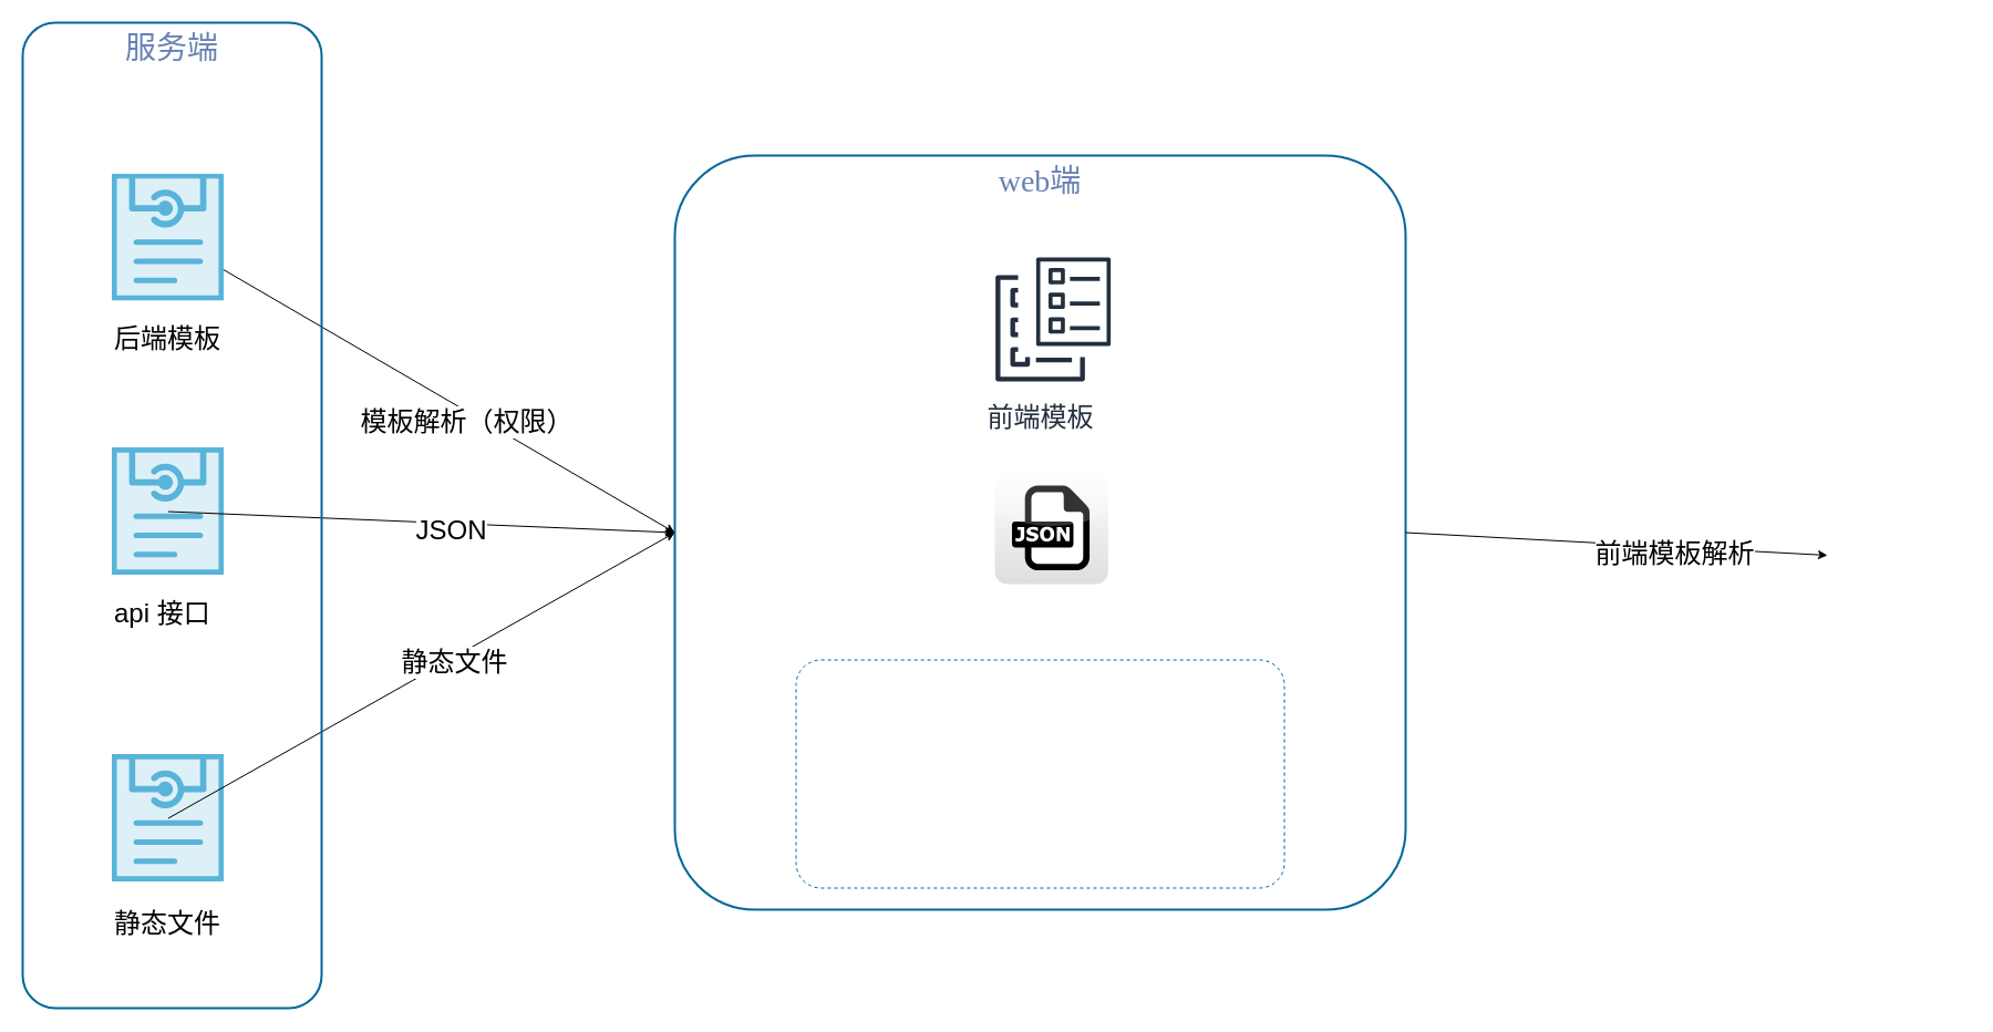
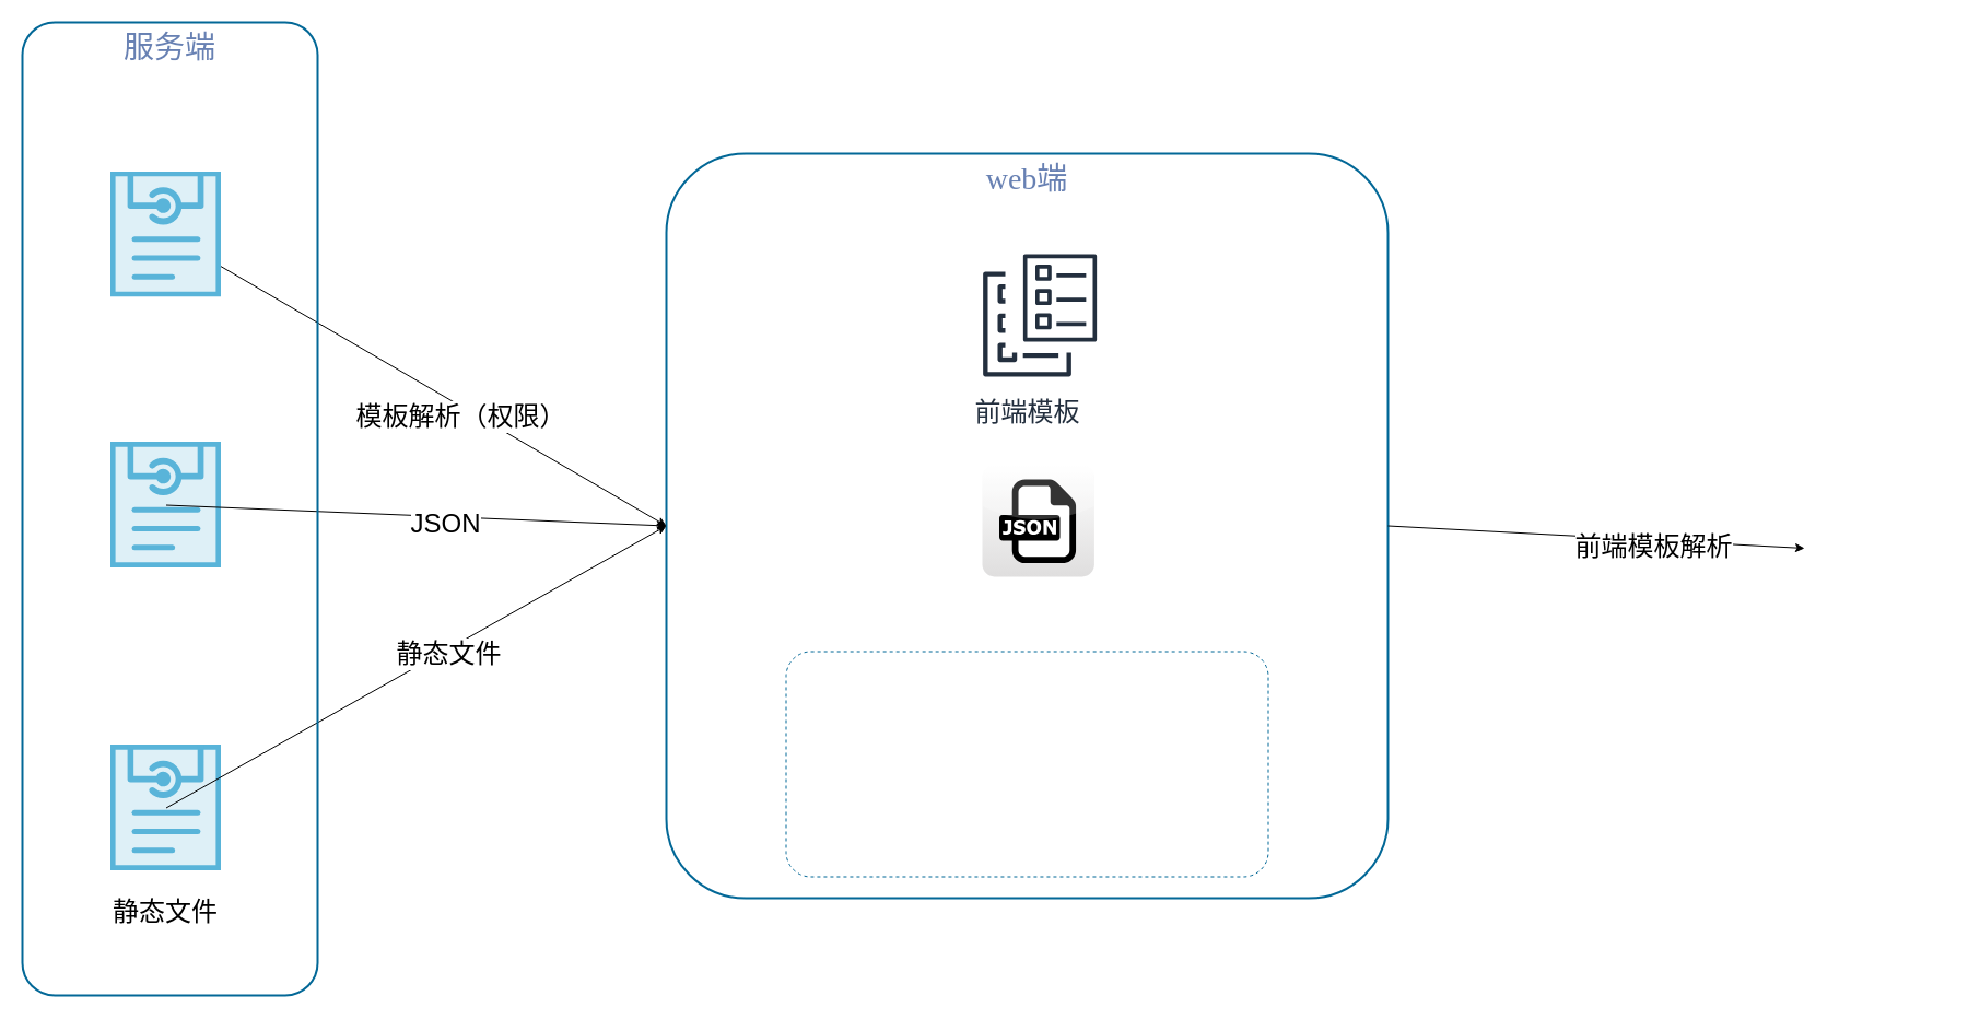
  <mxCell id="0" />
  <mxCell id="1" parent="0" />
  <mxCell id="2" value="web端" style="rounded=1;whiteSpace=wrap;html=1;shadow=0;comic=0;strokeColor=#036897;strokeWidth=2;fillColor=none;fontFamily=Verdana;fontSize=28;fontColor=#6881B3;align=center;arcSize=11;verticalAlign=top;" parent="1" vertex="1"><mxGeometry x="609" y="140" width="660" height="681" as="geometry" /></mxCell>
  <mxCell id="3" style="edgeStyle=none;rounded=0;html=1;exitX=1;exitY=0.5;exitDx=0;exitDy=0;entryX=0;entryY=0.5;entryDx=0;entryDy=0;jettySize=auto;orthogonalLoop=1;" parent="1" source="2" target="5" edge="1"><mxGeometry relative="1" as="geometry" /></mxCell>
  <mxCell id="4" value="&lt;font style=&quot;font-size: 24px&quot;&gt;前端模板解析&lt;/font&gt;" style="text;html=1;resizable=0;points=[];align=center;verticalAlign=middle;labelBackgroundColor=#ffffff;" parent="3" vertex="1" connectable="0"><mxGeometry x="0.272" y="-6" relative="1" as="geometry"><mxPoint as="offset" /></mxGeometry></mxCell>
  <mxCell id="5" value="" style="shape=image;html=1;verticalAlign=top;verticalLabelPosition=bottom;labelBackgroundColor=#ffffff;imageAspect=0;aspect=fixed;image=https://cdn1.iconfinder.com/data/icons/hawcons/32/699858-icon-76-document-file-html-128.png" parent="1" vertex="1"><mxGeometry x="1650" y="437" width="128" height="128" as="geometry" /></mxCell>
  <mxCell id="6" value="" style="rounded=0;html=1;jettySize=auto;orthogonalLoop=1;entryX=0;entryY=0.5;entryDx=0;entryDy=0;" parent="1" source="9" target="2" edge="1"><mxGeometry relative="1" as="geometry"><mxPoint x="620" y="500" as="targetPoint" /></mxGeometry></mxCell>
  <mxCell id="7" value="&lt;font style=&quot;font-size: 24px&quot;&gt;模板解析（权限）&lt;/font&gt;" style="text;html=1;resizable=0;points=[];align=center;verticalAlign=middle;labelBackgroundColor=#ffffff;" parent="6" vertex="1" connectable="0"><mxGeometry x="-0.046" y="-4" relative="1" as="geometry"><mxPoint x="52.5" y="36" as="offset" /></mxGeometry></mxCell>
  <mxCell id="8" value="" style="group" parent="1" vertex="1" connectable="0"><mxGeometry x="101" y="156.5" width="110" height="152.5" as="geometry" /></mxCell>
  <mxCell id="9" value="" style="aspect=fixed;html=1;perimeter=none;align=center;shadow=0;dashed=0;image;fontSize=12;image=img/lib/mscae/APIDefinition.svg;" parent="8" vertex="1"><mxGeometry width="101" height="115" as="geometry" /></mxCell>
- <mxCell id="10" value="&lt;font style=&quot;font-size: 24px&quot;&gt;后端模板&lt;/font&gt;" style="text;html=1;resizable=0;points=[];autosize=1;align=left;verticalAlign=top;spacingTop=-4;" parent="8" vertex="1"><mxGeometry y="132.5" width="110" height="20" as="geometry" /></mxCell>
  <mxCell id="11" value="" style="group" parent="1" vertex="1" connectable="0"><mxGeometry x="101" y="404" width="110" height="152.5" as="geometry" /></mxCell>
  <mxCell id="12" value="" style="aspect=fixed;html=1;perimeter=none;align=center;shadow=0;dashed=0;image;fontSize=12;image=img/lib/mscae/APIDefinition.svg;" parent="11" vertex="1"><mxGeometry width="101" height="115" as="geometry" /></mxCell>
- <mxCell id="13" value="&lt;font style=&quot;font-size: 24px&quot;&gt;api 接口&lt;/font&gt;" style="text;html=1;resizable=0;points=[];autosize=1;align=left;verticalAlign=top;spacingTop=-4;" parent="11" vertex="1"><mxGeometry y="132.5" width="100" height="20" as="geometry" /></mxCell>
  <mxCell id="14" style="edgeStyle=none;rounded=0;html=1;exitX=0.25;exitY=0;exitDx=0;exitDy=0;jettySize=auto;orthogonalLoop=1;" parent="11" source="12" target="12" edge="1"><mxGeometry relative="1" as="geometry" /></mxCell>
  <mxCell id="15" style="edgeStyle=none;rounded=0;html=1;exitX=0.25;exitY=0;exitDx=0;exitDy=0;jettySize=auto;orthogonalLoop=1;" parent="11" source="12" target="12" edge="1"><mxGeometry relative="1" as="geometry" /></mxCell>
  <mxCell id="16" value="" style="group" parent="1" vertex="1" connectable="0"><mxGeometry x="879" y="222" width="140" height="134" as="geometry" /></mxCell>
  <mxCell id="17" value="&lt;font style=&quot;font-size: 24px&quot;&gt;前端模板&lt;/font&gt;" style="outlineConnect=0;fontColor=#232F3E;gradientColor=none;strokeColor=#232F3E;fillColor=#ffffff;dashed=0;verticalLabelPosition=bottom;verticalAlign=top;align=center;html=1;fontSize=12;fontStyle=0;aspect=fixed;shape=mxgraph.aws4.resourceIcon;resIcon=mxgraph.aws4.template;" parent="16" vertex="1"><mxGeometry y="14" width="120" height="120" as="geometry" /></mxCell>
  <mxCell id="18" value="" style="outlineConnect=0;fontColor=#232F3E;gradientColor=none;strokeColor=#232F3E;fillColor=#ffffff;dashed=0;verticalLabelPosition=bottom;verticalAlign=top;align=center;html=1;fontSize=12;fontStyle=0;aspect=fixed;shape=mxgraph.aws4.resourceIcon;resIcon=mxgraph.aws4.template;" parent="16" vertex="1"><mxGeometry x="40" width="100" height="100" as="geometry" /></mxCell>
  <mxCell id="19" value="" style="dashed=0;outlineConnect=0;html=1;align=center;labelPosition=center;verticalLabelPosition=bottom;verticalAlign=top;shape=mxgraph.webicons.json;fillColor=#FFFFFF;gradientColor=#DFDEDE" parent="1" vertex="1"><mxGeometry x="898" y="424.5" width="102.4" height="102.4" as="geometry" /></mxCell>
  <mxCell id="20" value="" style="group" parent="1" vertex="1" connectable="0"><mxGeometry x="101" y="681" width="110" height="156" as="geometry" /></mxCell>
  <mxCell id="21" value="" style="aspect=fixed;html=1;perimeter=none;align=center;shadow=0;dashed=0;image;fontSize=12;image=img/lib/mscae/APIDefinition.svg;" parent="20" vertex="1"><mxGeometry width="101" height="115" as="geometry" /></mxCell>
  <mxCell id="22" value="&lt;font style=&quot;font-size: 24px&quot;&gt;静态文件&lt;/font&gt;" style="text;html=1;resizable=0;points=[];autosize=1;align=left;verticalAlign=top;spacingTop=-4;" parent="20" vertex="1"><mxGeometry y="135.541" width="110" height="20" as="geometry" /></mxCell>
  <mxCell id="23" style="edgeStyle=none;rounded=0;html=1;exitX=0.25;exitY=0;exitDx=0;exitDy=0;jettySize=auto;orthogonalLoop=1;" parent="20" source="21" target="21" edge="1"><mxGeometry relative="1" as="geometry" /></mxCell>
  <mxCell id="24" style="edgeStyle=none;rounded=0;html=1;jettySize=auto;orthogonalLoop=1;entryX=0;entryY=0.5;entryDx=0;entryDy=0;" parent="1" source="21" target="2" edge="1"><mxGeometry relative="1" as="geometry" /></mxCell>
  <mxCell id="25" value="&lt;font style=&quot;font-size: 24px&quot;&gt;静态文件&lt;/font&gt;" style="text;html=1;resizable=0;points=[];align=center;verticalAlign=middle;labelBackgroundColor=#ffffff;" parent="24" vertex="1" connectable="0"><mxGeometry x="0.119" y="-4" relative="1" as="geometry"><mxPoint as="offset" /></mxGeometry></mxCell>
  <mxCell id="26" style="edgeStyle=none;rounded=0;html=1;jettySize=auto;orthogonalLoop=1;entryX=0;entryY=0.5;entryDx=0;entryDy=0;" parent="1" source="12" target="2" edge="1"><mxGeometry relative="1" as="geometry" /></mxCell>
  <mxCell id="27" value="&lt;font style=&quot;font-size: 24px&quot;&gt;JSON&lt;/font&gt;" style="text;html=1;resizable=0;points=[];align=center;verticalAlign=middle;labelBackgroundColor=#ffffff;" parent="26" vertex="1" connectable="0"><mxGeometry x="0.11" y="-6" relative="1" as="geometry"><mxPoint x="1" as="offset" /></mxGeometry></mxCell>
  <mxCell id="28" value="" style="group" parent="1" vertex="1" connectable="0"><mxGeometry x="718.5" y="595.5" width="441" height="206" as="geometry" /></mxCell>
  <mxCell id="29" value="" style="rounded=1;whiteSpace=wrap;html=1;shadow=0;comic=0;strokeColor=#036897;strokeWidth=1;fillColor=none;fontFamily=Verdana;fontSize=28;fontColor=#6881B3;align=center;arcSize=11;verticalAlign=top;dashed=1;perimeterSpacing=0;" parent="28" vertex="1"><mxGeometry width="441" height="206" as="geometry" /></mxCell>
  <mxCell id="30" value="" style="shape=image;html=1;verticalAlign=top;verticalLabelPosition=bottom;labelBackgroundColor=#ffffff;imageAspect=0;aspect=fixed;image=https://cdn1.iconfinder.com/data/icons/hawcons/32/699632-icon-12-file-css-128.png" parent="28" vertex="1"><mxGeometry x="313" y="36" width="128" height="128" as="geometry" /></mxCell>
  <mxCell id="31" value="" style="shape=image;html=1;verticalAlign=top;verticalLabelPosition=bottom;labelBackgroundColor=#ffffff;imageAspect=0;aspect=fixed;image=https://cdn4.iconfinder.com/data/icons/file-extension-names-vol-8/512/27-128.png" parent="28" vertex="1"><mxGeometry x="13" y="36" width="128" height="128" as="geometry" /></mxCell>
  <mxCell id="32" value="" style="shape=image;html=1;verticalAlign=top;verticalLabelPosition=bottom;labelBackgroundColor=#ffffff;imageAspect=0;aspect=fixed;image=https://cdn1.iconfinder.com/data/icons/hawcons/32/699055-icon-65-document-image-128.png" parent="28" vertex="1"><mxGeometry x="163" y="36" width="128" height="128" as="geometry" /></mxCell>
  <mxCell id="33" value="服务端" style="rounded=1;whiteSpace=wrap;html=1;shadow=0;comic=0;strokeColor=#036897;strokeWidth=2;fillColor=none;fontFamily=Verdana;fontSize=28;fontColor=#6881B3;align=center;arcSize=11;verticalAlign=top;" parent="1" vertex="1"><mxGeometry x="20" y="20" width="270" height="890" as="geometry" /></mxCell>
